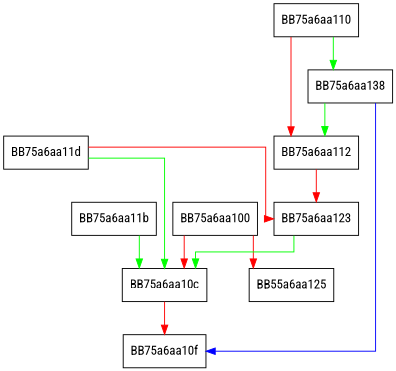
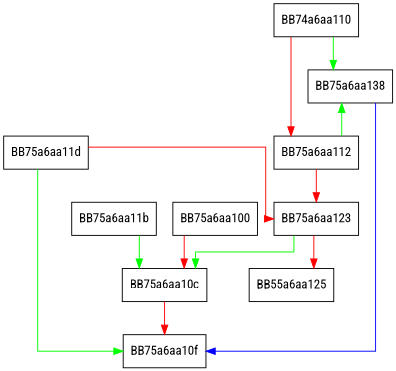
  digraph {
    fontname="Roboto Condensed"
    splines=ortho
    node [fontname="Roboto Condensed" shape=box]
    edge [color=red fontname="Roboto Condensed"]
    BB75a6aa100
    BB75a6aa10c
-   BB75a6aa110
+   BB75a6aa110 [label=BB74a6aa110]
    BB75a6aa138
    BB75a6aa112
    BB75a6aa10f
    BB75a6aa123
    BB75a6aa11b
    BB75a6aa11d
    n10 [label=BB55a6aa125]
    BB75a6aa100 -> BB75a6aa10c
    BB75a6aa10c -> BB75a6aa10f
    BB75a6aa110 -> BB75a6aa138 [color=green]
    BB75a6aa110 -> BB75a6aa112
    BB75a6aa138 -> BB75a6aa10f [color=blue]
-   BB75a6aa138 -> BB75a6aa112 [color=green]
+   BB75a6aa112 -> BB75a6aa138 [color=green]
    BB75a6aa112 -> BB75a6aa123
    BB75a6aa123 -> BB75a6aa10c [color=green]
-   BB75a6aa100 -> n10
+   BB75a6aa123 -> n10
    BB75a6aa11b -> BB75a6aa10c [color=green]
-   BB75a6aa11d -> BB75a6aa10c [color=green]
+   BB75a6aa11d -> BB75a6aa10f [color=green]
    BB75a6aa11d -> BB75a6aa123
  }
